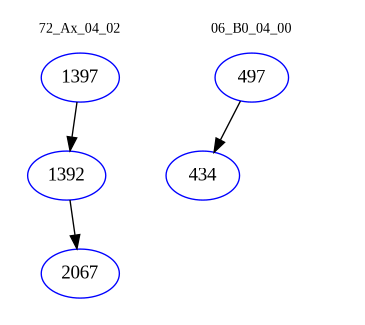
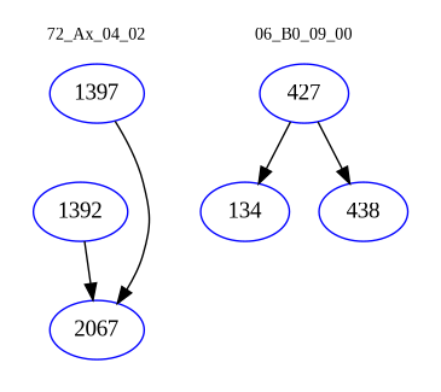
  digraph {
    fontname="Liberation Serif"
    node [color=blue fontname="Liberation Serif"]
    edge [color=black fontname="Liberation Serif"]
    n1 [label=1397]
    n2 [label=1392]
    n3 [label=2067]
-   n4 [label=434]
-   n5 [label=497]
+   n4 [label=134]
+   n5 [label=427]
+   n6 [label=438]
    subgraph cluster_1 {
      color=white
      fontsize=10
      label="72_Ax_04_02"
      n1
      n2
      n3
    }
    subgraph cluster_2 {
      color=white
      fontsize=10
-     label="06_B0_04_00"
+     label="06_B0_09_00"
      n4
      n5
+     n6
    }
-   n1 -> n2
+   n1 -> n3
    n2 -> n3
    n5 -> n4
+   n5 -> n6
  }
